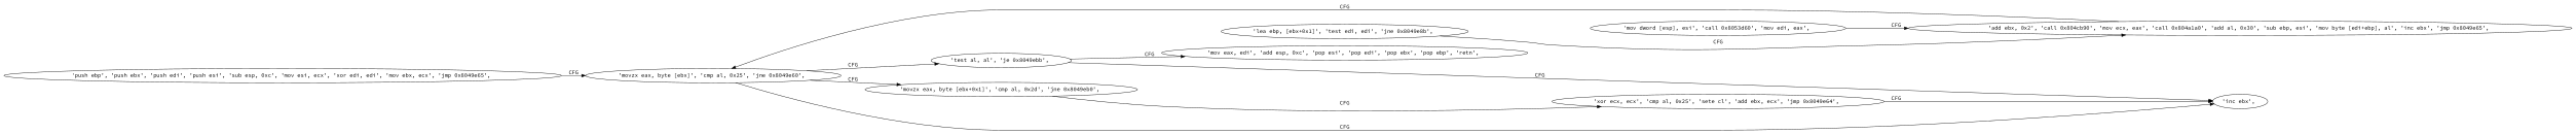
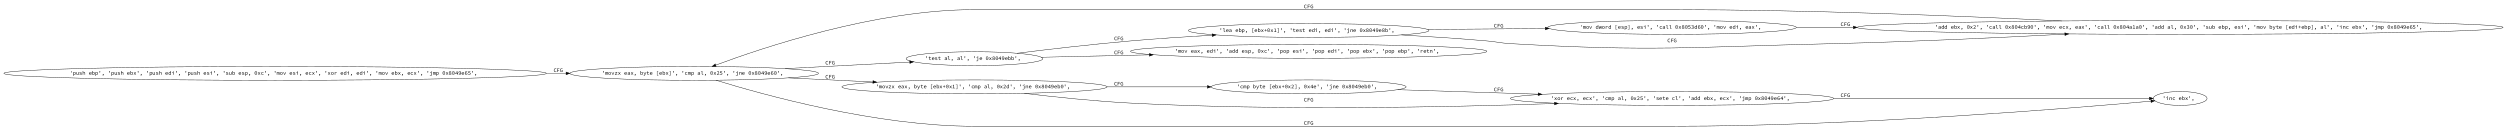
  digraph {
    fontname="Source Code Pro"
    rankdir=LR
    node [fontname="Source Code Pro"]
    edge [fontname="Source Code Pro"]
    n1 [label="'push ebp', 'push ebx', 'push edi', 'push esi', 'sub esp, 0xc', 'mov esi, ecx', 'xor edi, edi', 'mov ebx, ecx', 'jmp 0x8049e65', "]
    n2 [label="'movzx eax, byte [ebx]', 'cmp al, 0x25', 'jne 0x8049e60', "]
    n3 [label="'test al, al', 'je 0x8049ebb', "]
    n4 [label="'movzx eax, byte [ebx+0x1]', 'cmp al, 0x2d', 'jne 0x8049eb0', "]
    n5 [label="'inc ebx', "]
    n6 [label="'mov eax, edi', 'add esp, 0xc', 'pop esi', 'pop edi', 'pop ebx', 'pop ebp', 'retn', "]
    n7 [label="'xor ecx, ecx', 'cmp al, 0x25', 'sete cl', 'add ebx, ecx', 'jmp 0x8049e64', "]
+   n8 [label="'cmp byte [ebx+0x2], 0x4e', 'jne 0x8049eb0', "]
    n9 [label="'lea ebp, [ebx+0x1]', 'test edi, edi', 'jne 0x8049e8b', "]
    n10 [label="'add ebx, 0x2', 'call 0x804cb90', 'mov ecx, eax', 'call 0x804a1a0', 'add al, 0x30', 'sub ebp, esi', 'mov byte [edi+ebp], al', 'inc ebx', 'jmp 0x8049e65', "]
    n11 [label="'mov dword [esp], esi', 'call 0x8053d60', 'mov edi, eax', "]
    n1 -> n2 [label=CFG]
    n2 -> n3 [label=CFG]
    n2 -> n4 [label=CFG]
    n2 -> n5 [label=CFG]
-   n3 -> n5 [label=CFG]
+   n3 -> n9 [label=CFG]
    n3 -> n6 [label=CFG]
    n4 -> n7 [label=CFG]
+   n4 -> n8 [label=CFG]
    n7 -> n5 [label=CFG]
+   n8 -> n7 [label=CFG]
    n9 -> n10 [label=CFG]
+   n9 -> n11 [label=CFG]
    n10 -> n2 [label=CFG]
    n11 -> n10 [label=CFG]
  }
